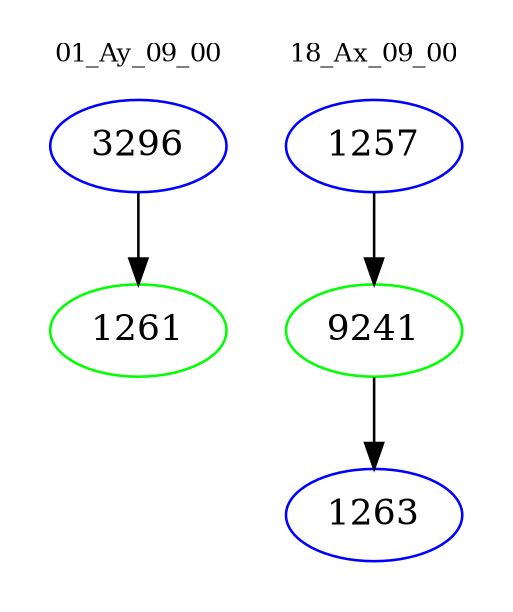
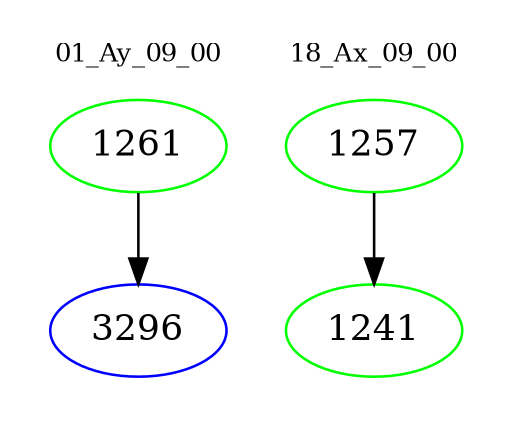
  digraph {
    node [color=blue]
    edge [color=black]
    n1 [color=green label=1261]
    n2 [label=3296]
-   n3 [label=1257]
-   n4 [color=green label=9241]
-   n5 [label=1263]
+   n3 [color=green label=1257]
+   n4 [color=green label=1241]
    subgraph cluster_1 {
      color=white
      fontsize=10
      label="01_Ay_09_00"
      n1
      n2
    }
    subgraph cluster_2 {
      color=white
      fontsize=10
      label="18_Ax_09_00"
      n3
      n4
-     n5
    }
-   n2 -> n1
+   n1 -> n2
    n3 -> n4
-   n4 -> n5
  }
